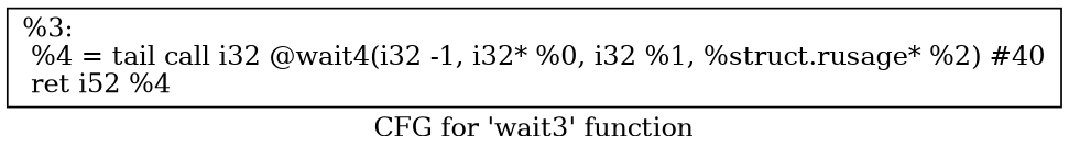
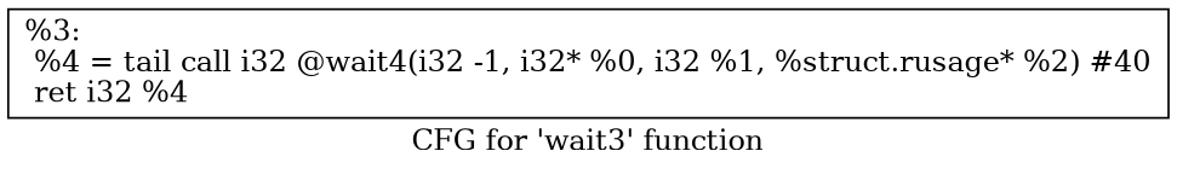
  digraph {
    label="CFG for 'wait3' function"
    rankdir=LR
-   n1 [label="{%3:\l  %4 = tail call i32 @wait4(i32 -1, i32* %0, i32 %1, %struct.rusage* %2) #40\l  ret i52 %4\l}" shape=record]
+   n1 [label="{%3:\l  %4 = tail call i32 @wait4(i32 -1, i32* %0, i32 %1, %struct.rusage* %2) #40\l  ret i32 %4\l}" shape=record]
  }
